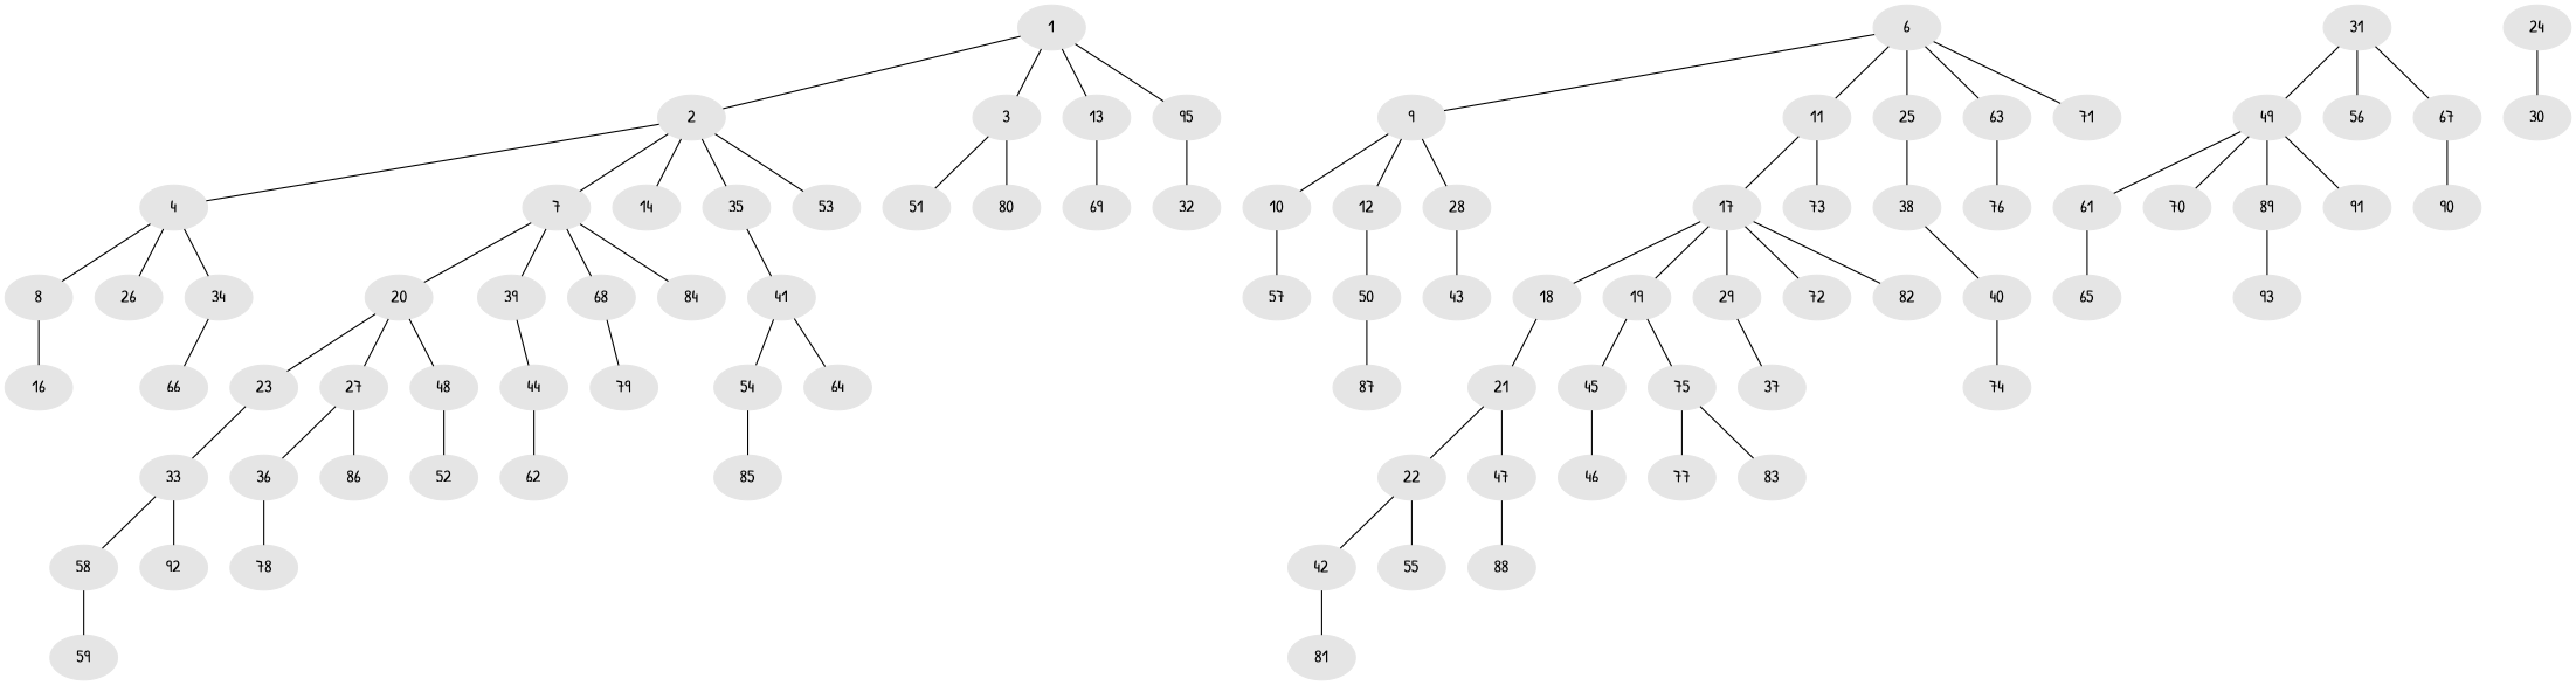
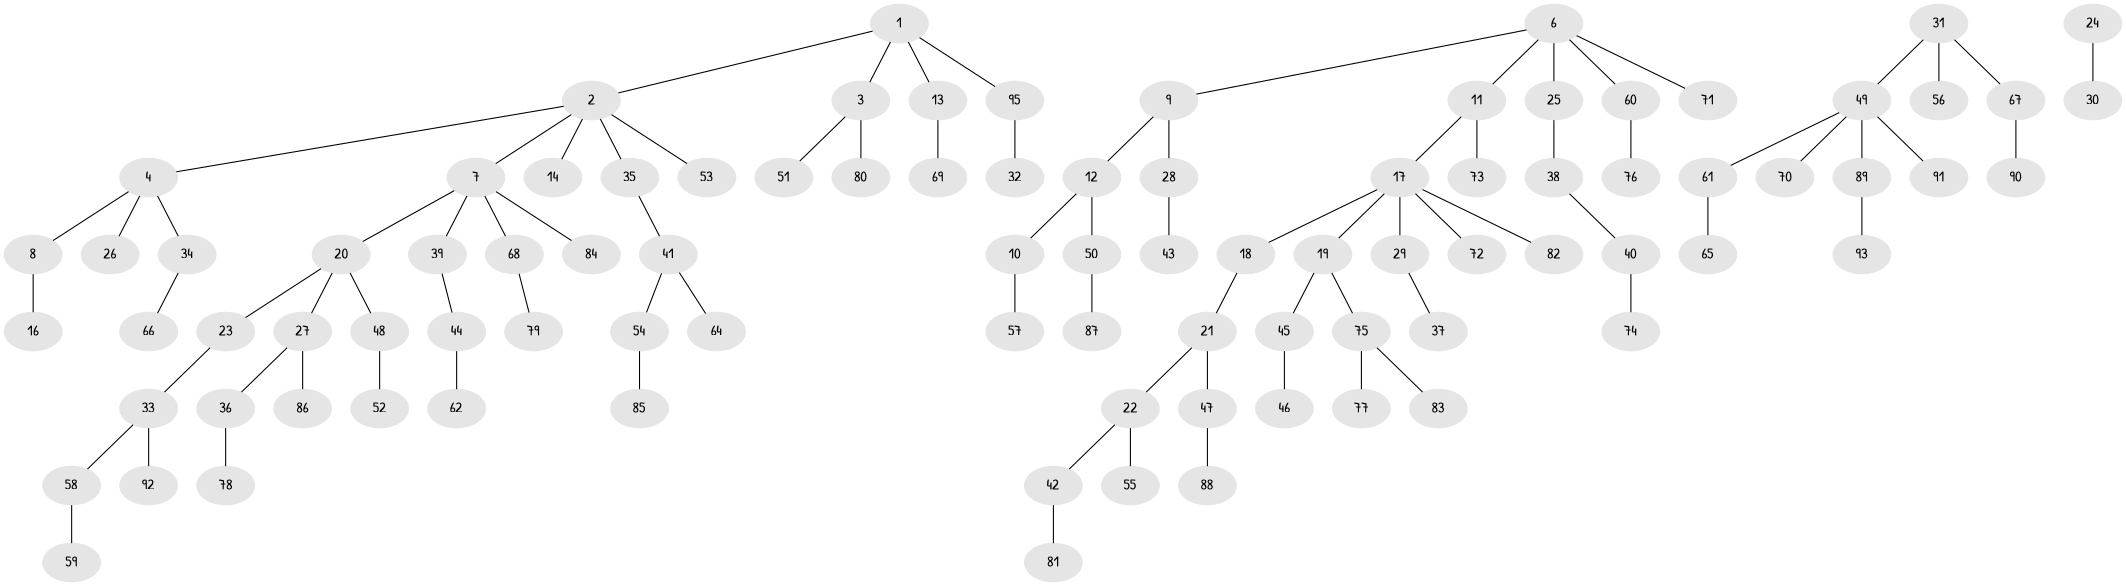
  graph {
    fontname="Patrick Hand"
    node [color=gray90 fontname="Patrick Hand" style=filled]
    edge [fontname="Patrick Hand"]
    1
    2
    3
    13
    n5 [label=95]
    4
    7
    14
    35
    53
    51
    80
    69
    32
    8
    26
    34
    20
    39
    68
    84
    41
    16
    66
    6
    9
    11
    25
-   63
+   63 [label=60]
    71
    31
    49
    56
    67
    10
    12
    28
    17
    73
    38
    76
    23
    27
    48
    44
    79
    57
    50
    43
    18
    19
    29
    72
    82
    87
    21
    45
    75
    37
    22
    47
    46
    77
    83
    33
    24
    30
    36
    86
    52
    42
    55
    88
    81
    58
    92
    40
    78
    61
    70
    89
    91
    90
    59
    54
    64
    74
    62
    85
    65
    93
    1 -- 2
    1 -- 3
    1 -- 13
    1 -- n5
    2 -- 4
    2 -- 7
    2 -- 14
    2 -- 35
    2 -- 53
    3 -- 51
    3 -- 80
    13 -- 69
    n5 -- 32
    4 -- 8
    4 -- 26
    4 -- 34
    7 -- 20
    7 -- 39
    7 -- 68
    7 -- 84
    35 -- 41
    8 -- 16
    34 -- 66
    20 -- 23
    20 -- 27
    20 -- 48
    39 -- 44
    68 -- 79
    41 -- 54
    41 -- 64
    6 -- 9
    6 -- 11
    6 -- 25
    6 -- 63
    6 -- 71
-   9 -- 10
+   12 -- 10
    9 -- 12
    9 -- 28
    11 -- 17
    11 -- 73
    25 -- 38
    63 -- 76
    31 -- 49
    31 -- 56
    31 -- 67
    49 -- 61
    49 -- 70
    49 -- 89
    49 -- 91
    67 -- 90
    10 -- 57
    12 -- 50
    28 -- 43
    17 -- 18
    17 -- 19
    17 -- 29
    17 -- 72
    17 -- 82
    38 -- 40
    23 -- 33
    27 -- 36
    27 -- 86
    48 -- 52
    44 -- 62
    50 -- 87
    18 -- 21
    19 -- 45
    19 -- 75
    29 -- 37
    21 -- 22
    21 -- 47
    45 -- 46
    75 -- 77
    75 -- 83
    22 -- 42
    22 -- 55
    47 -- 88
    33 -- 58
    33 -- 92
    24 -- 30
    36 -- 78
    42 -- 81
    58 -- 59
    40 -- 74
    61 -- 65
    89 -- 93
    54 -- 85
  }
